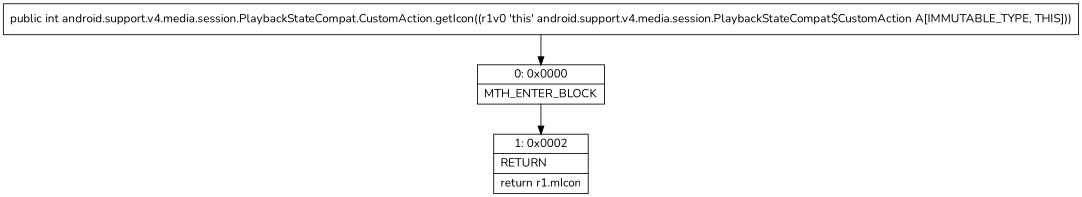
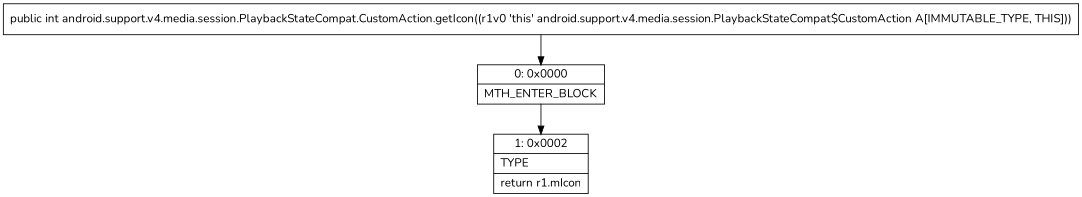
  digraph {
    fontname=Nunito
    node [shape=record fontname=Nunito]
    edge [fontname=Nunito]
    n1 [label="{0\:\ 0x0000|MTH_ENTER_BLOCK\l}"]
-   n2 [label="{1\:\ 0x0002|RETURN\l|return r1.mIcon\l}"]
+   n2 [label="{1\:\ 0x0002|TYPE\l|return r1.mIcon\l}"]
    n3 [label="{public int android.support.v4.media.session.PlaybackStateCompat.CustomAction.getIcon((r1v0 'this' android.support.v4.media.session.PlaybackStateCompat$CustomAction A[IMMUTABLE_TYPE, THIS])) }"]
    n1 -> n2
    n3 -> n1
  }
